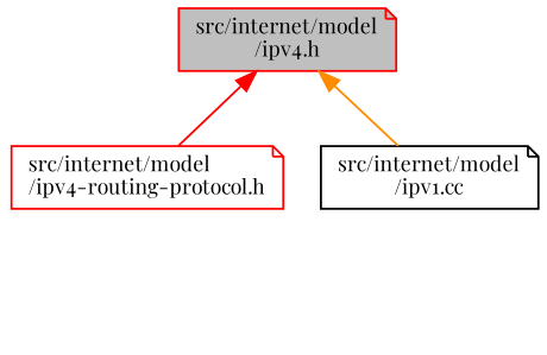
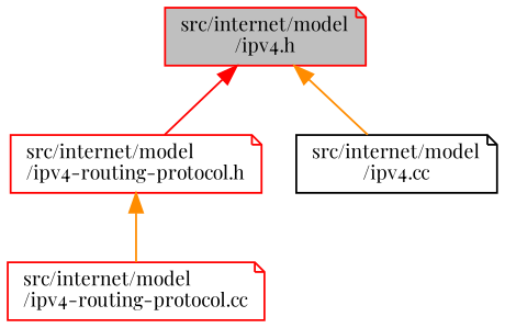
  digraph {
    fontname="Playfair Display"
    node [color=red fillcolor=white fontname="Playfair Display" fontsize=10 shape=note style=filled]
    edge [color=darkorange dir=back fontname="Playfair Display" fontsize=10 labelfontname=Helvetica labelfontsize=10 style=solid]
    n1 [fillcolor=grey75 fontcolor=black height=0.2 label="src/internet/model\l/ipv4.h" width=0.4]
    n2 [height=0.2 label="src/internet/model\l/ipv4-routing-protocol.h" width=0.4]
-   n3 [color=black height=0.2 label="src/internet/model\l/ipv1.cc" width=0.4]
+   n3 [color=black height=0.2 label="src/internet/model\l/ipv4.cc" width=0.4]
+   n4 [height=0.2 label="src/internet/model\l/ipv4-routing-protocol.cc" width=0.4]
    n1 -> n2 [color=red]
    n1 -> n3
+   n2 -> n4
  }
